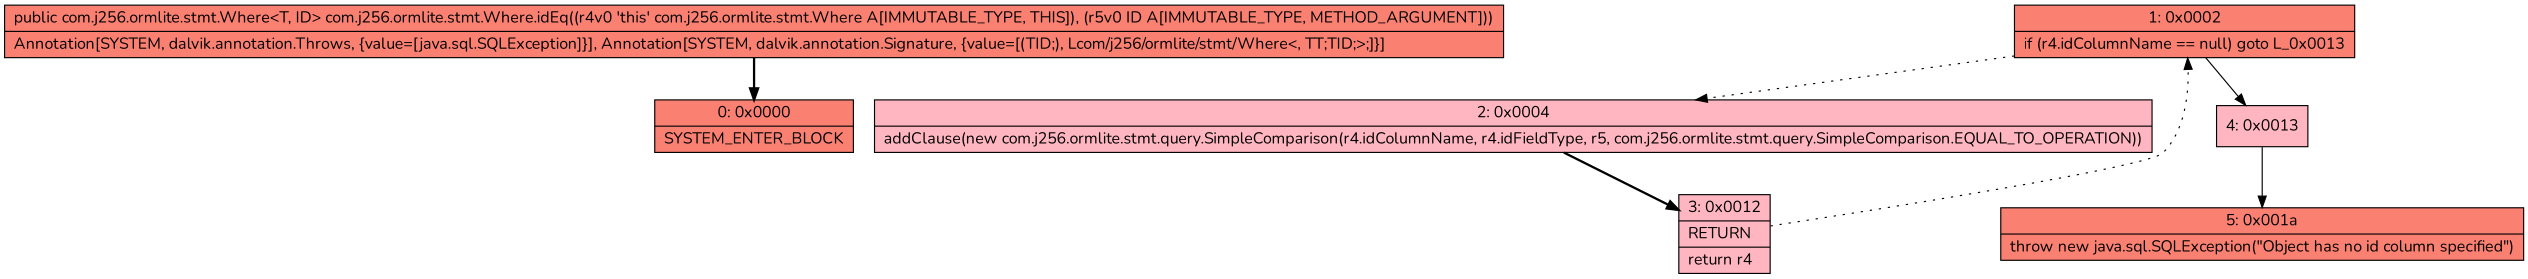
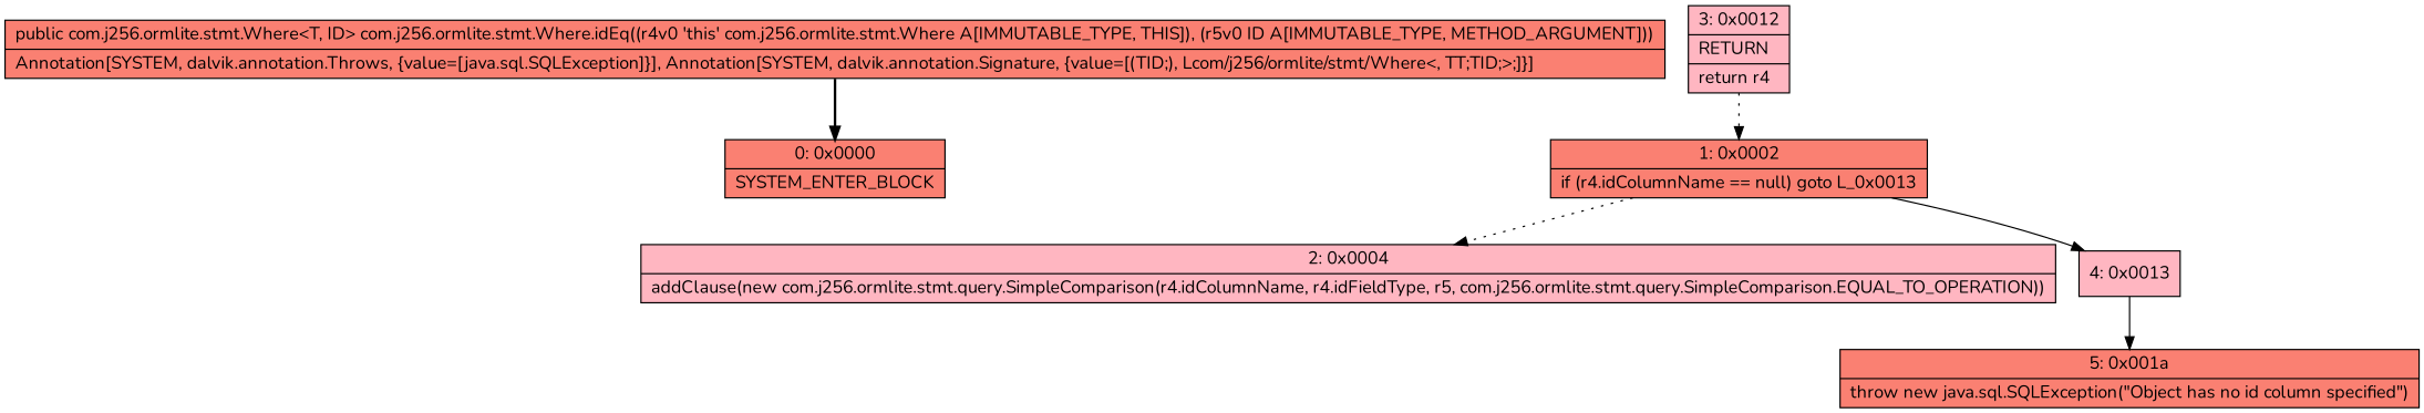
  digraph {
    fontname=Nunito
    node [fillcolor=salmon fontname=Nunito shape=record style=filled]
    edge [fontname=Nunito style=dotted]
    n1 [label="{0\:\ 0x0000|SYSTEM_ENTER_BLOCK\l}"]
    n2 [label="{1\:\ 0x0002|if (r4.idColumnName == null) goto L_0x0013\l}"]
    n3 [fillcolor=lightpink label="{2\:\ 0x0004|addClause(new com.j256.ormlite.stmt.query.SimpleComparison(r4.idColumnName, r4.idFieldType, r5, com.j256.ormlite.stmt.query.SimpleComparison.EQUAL_TO_OPERATION))\l}"]
    n4 [fillcolor=lightpink label="{4\:\ 0x0013}"]
    n5 [fillcolor=lightpink label="{3\:\ 0x0012|RETURN\l|return r4\l}"]
    n6 [label="{5\:\ 0x001a|throw new java.sql.SQLException(\"Object has no id column specified\")\l}"]
    n7 [label="{public com.j256.ormlite.stmt.Where\<T, ID\> com.j256.ormlite.stmt.Where.idEq((r4v0 'this' com.j256.ormlite.stmt.Where A[IMMUTABLE_TYPE, THIS]), (r5v0 ID A[IMMUTABLE_TYPE, METHOD_ARGUMENT]))  | Annotation[SYSTEM, dalvik.annotation.Throws, \{value=[java.sql.SQLException]\}], Annotation[SYSTEM, dalvik.annotation.Signature, \{value=[(TID;), Lcom\/j256\/ormlite\/stmt\/Where\<, TT;TID;\>;]\}]\l}"]
    n2 -> n3
    n2 -> n4 [style=solid]
-   n3 -> n5 [style=bold]
    n4 -> n6 [style=solid]
    n5 -> n2
    n7 -> n1 [style=bold]
  }
